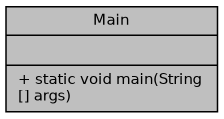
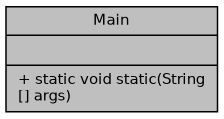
  digraph {
-   n1 [color=black fillcolor=grey75 fontcolor=black fontname=Helvetica fontsize=10 height=0.2 label="{Main\n||+ static void main(String\l[] args)\l}" shape=record style=filled width=0.4]
+   n1 [color=black fillcolor=grey75 fontcolor=black fontname=Helvetica fontsize=10 height=0.2 label="{Main\n||+ static void static(String\l[] args)\l}" shape=record style=filled width=0.4]
  }
